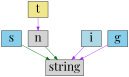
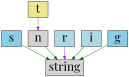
  digraph {
    fontname="Playfair Display"
    node [fillcolor=skyblue fontname="Playfair Display" fontsize=32 shape=box style=filled]
    edge [color=darkgreen fontname="Playfair Display"]
    s
    string [fillcolor=lightgrey]
    t [fillcolor=khaki]
    n [fillcolor=lightgrey]
+   r [fillcolor=lightblue]
    i [fillcolor=lightblue]
    g
    s -> string
    t -> n [color=purple]
    n -> string
-   i -> string [color=purple]
-   g -> string [color=purple]
+   r -> string [color=purple]
+   i -> string
+   g -> string
  }
